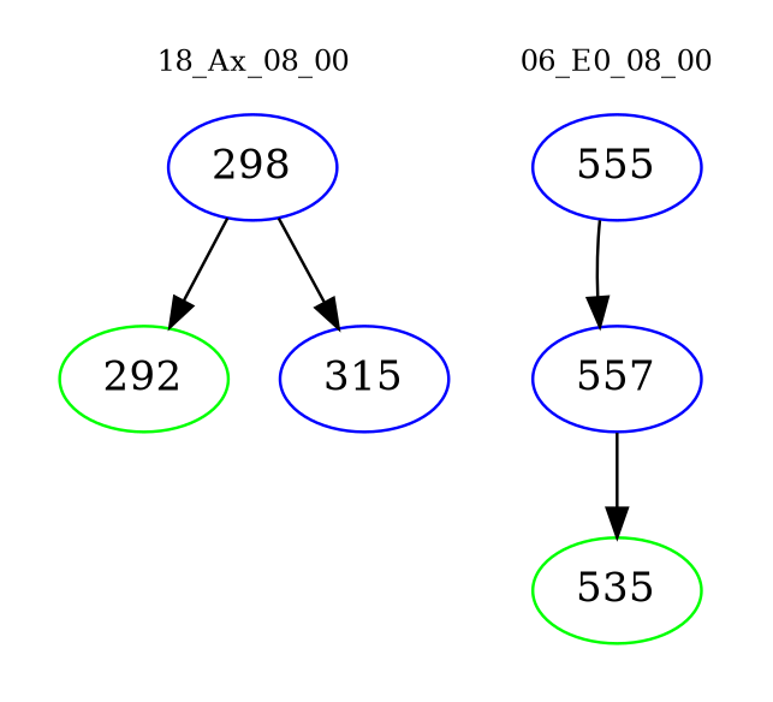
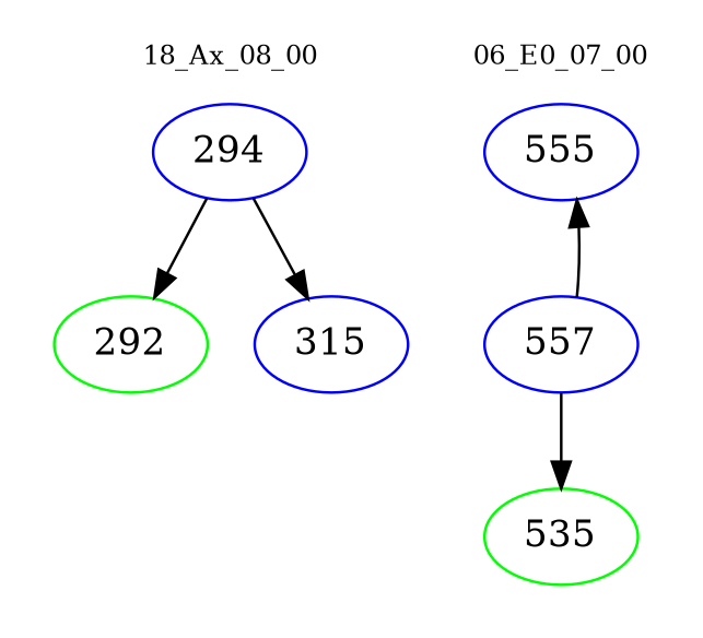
  digraph {
    node [color=blue]
    edge [color=black]
-   n1 [label=298]
+   n1 [label=294]
    n2 [color=green label=292]
    n3 [label=315]
    n4 [label=555]
    n5 [color=green label=535]
    n6 [label=557]
    subgraph cluster_1 {
      color=white
      fontsize=10
      label="18_Ax_08_00"
      n1
      n2
      n3
    }
    subgraph cluster_2 {
      color=white
      fontsize=10
-     label="06_E0_08_00"
+     label="06_E0_07_00"
      n4
      n5
      n6
    }
    n1 -> n2
    n1 -> n3
-   n4 -> n6
+   n6 -> n4
    n6 -> n5
  }
